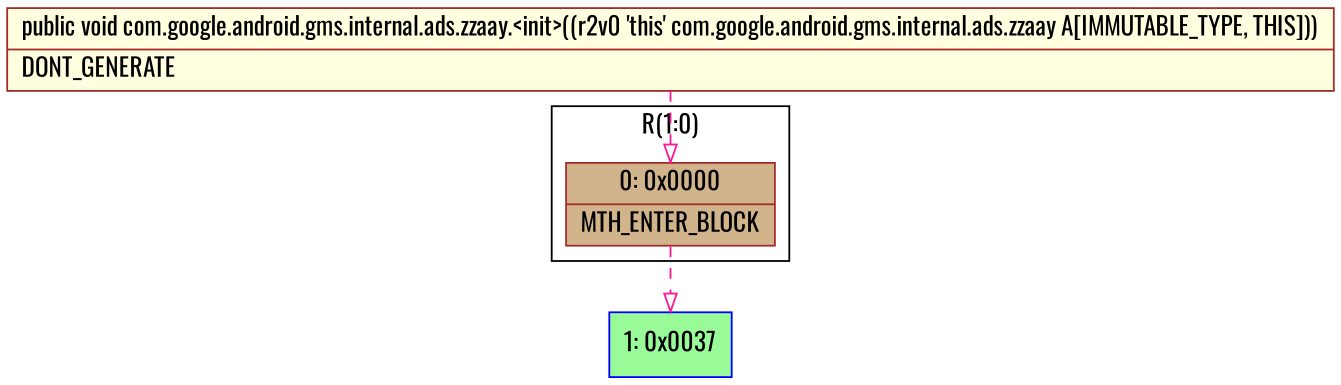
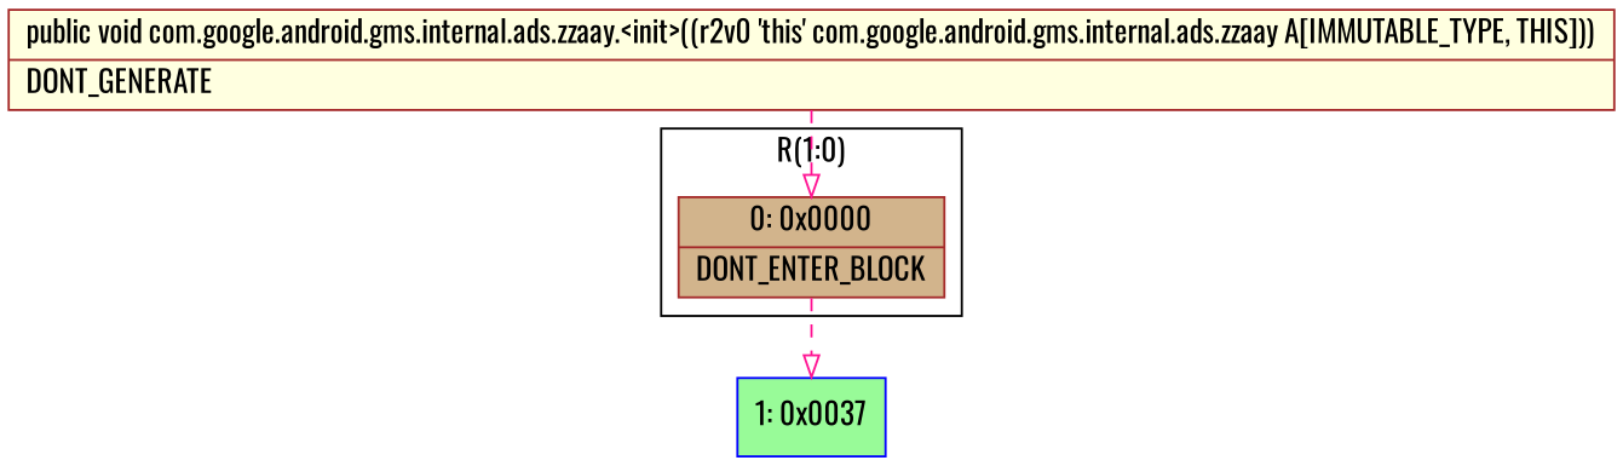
  digraph {
    fontname=Oswald
    node [color=brown shape=record style=filled fontname=Oswald]
    edge [color=deeppink style=dashed arrowhead=onormal fontname=Oswald]
-   n1 [label="{0\:\ 0x0000|MTH_ENTER_BLOCK\l}" fillcolor=tan]
+   n1 [label="{0\:\ 0x0000|DONT_ENTER_BLOCK\l}" fillcolor=tan]
    n2 [color=blue label="{1\:\ 0x0037}" fillcolor=palegreen]
    n3 [label="{public void com.google.android.gms.internal.ads.zzaay.\<init\>((r2v0 'this' com.google.android.gms.internal.ads.zzaay A[IMMUTABLE_TYPE, THIS]))  | DONT_GENERATE\l}" fillcolor=lightyellow]
    subgraph cluster_1 {
      label="R(1:0)"
      n1
    }
    n1 -> n2
    n3 -> n1
  }
